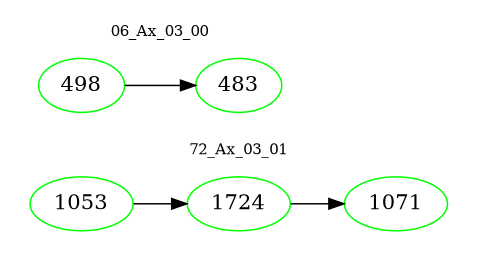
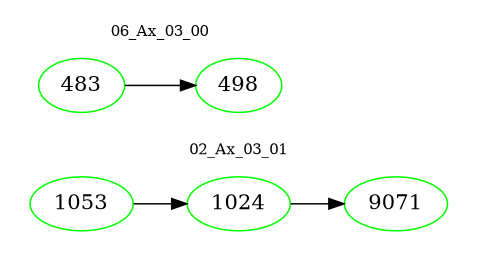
  digraph {
    rankdir=LR
    node [color=green]
    edge [color=black]
    n1 [label=1053]
-   n2 [label=1724]
-   n3 [label=1071]
+   n2 [label=1024]
+   n3 [label=9071]
    n4 [label=498]
    n5 [label=483]
    subgraph cluster_1 {
      color=white
      fontsize=10
-     label="72_Ax_03_01"
+     label="02_Ax_03_01"
      n1
      n2
      n3
    }
    subgraph cluster_2 {
      color=white
      fontsize=10
      label="06_Ax_03_00"
      n4
      n5
    }
    n1 -> n2
    n2 -> n3
-   n4 -> n5
+   n5 -> n4
  }
